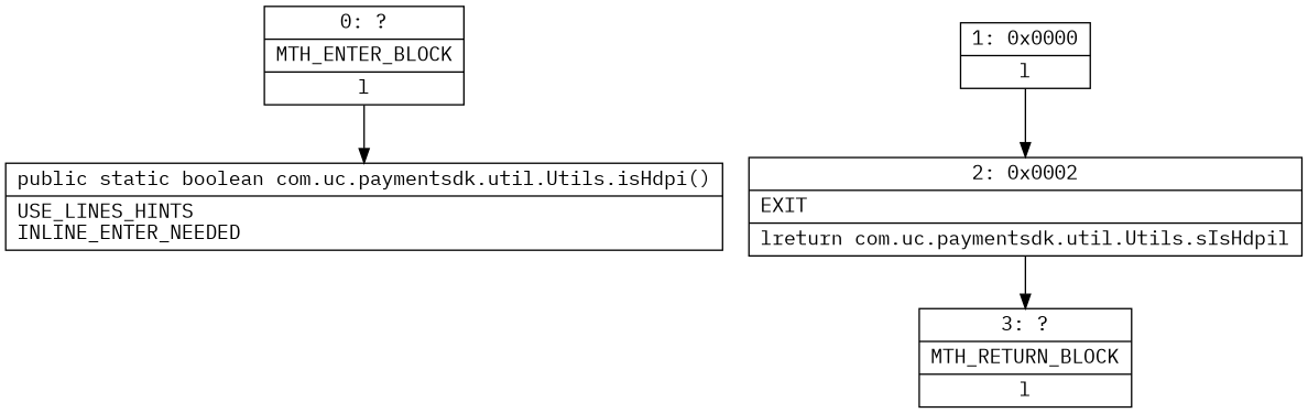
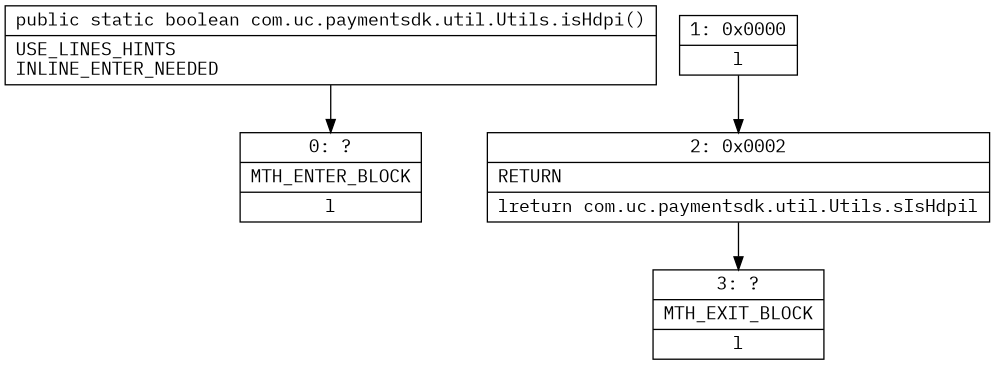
  digraph {
    fontname="IBM Plex Mono"
    node [fontname="IBM Plex Mono" shape=record]
    edge [fontname="IBM Plex Mono"]
    n1 [label="{0\:\ ?|MTH_ENTER_BLOCK\l|l}"]
    n2 [label="{1\:\ 0x0000|l}"]
-   n3 [label="{2\:\ 0x0002|EXIT\l|lreturn com.uc.paymentsdk.util.Utils.sIsHdpil}"]
-   n4 [label="{3\:\ ?|MTH_RETURN_BLOCK\l|l}"]
+   n3 [label="{2\:\ 0x0002|RETURN\l|lreturn com.uc.paymentsdk.util.Utils.sIsHdpil}"]
+   n4 [label="{3\:\ ?|MTH_EXIT_BLOCK\l|l}"]
    n5 [label="{public static boolean com.uc.paymentsdk.util.Utils.isHdpi()  | USE_LINES_HINTS\lINLINE_ENTER_NEEDED\l}"]
    n2 -> n3
    n3 -> n4
-   n1 -> n5
+   n5 -> n1
  }
